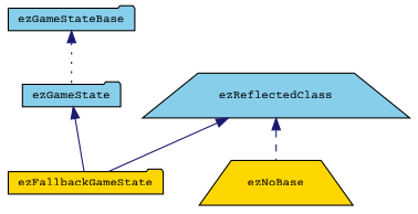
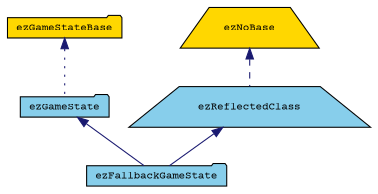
  digraph {
    fontname="Courier Prime"
    node [color=black fillcolor=skyblue fontname="Courier Prime" fontsize=10 shape=folder style=filled]
    edge [color=midnightblue dir=back fontname="Courier Prime" fontsize=10 labelfontname=Helvetica labelfontsize=10 style=solid]
-   n1 [fillcolor=gold fontcolor=black height=0.2 label=ezFallbackGameState width=0.4]
+   n1 [fontcolor=black height=0.2 label=ezFallbackGameState width=0.4]
    n2 [height=0.2 label=ezGameState width=0.4]
-   n3 [height=0.2 label=ezGameStateBase width=0.4]
+   n3 [fillcolor=gold height=0.2 label=ezGameStateBase width=0.4]
    n4 [height=0.2 label=ezReflectedClass shape=trapezium width=0.4]
    n5 [fillcolor=gold height=0.2 label=ezNoBase shape=trapezium width=0.4]
    n2 -> n1
    n3 -> n2 [style=dotted]
    n4 -> n1
-   n4 -> n5 [style=dashed]
+   n5 -> n4 [style=dashed]
  }
